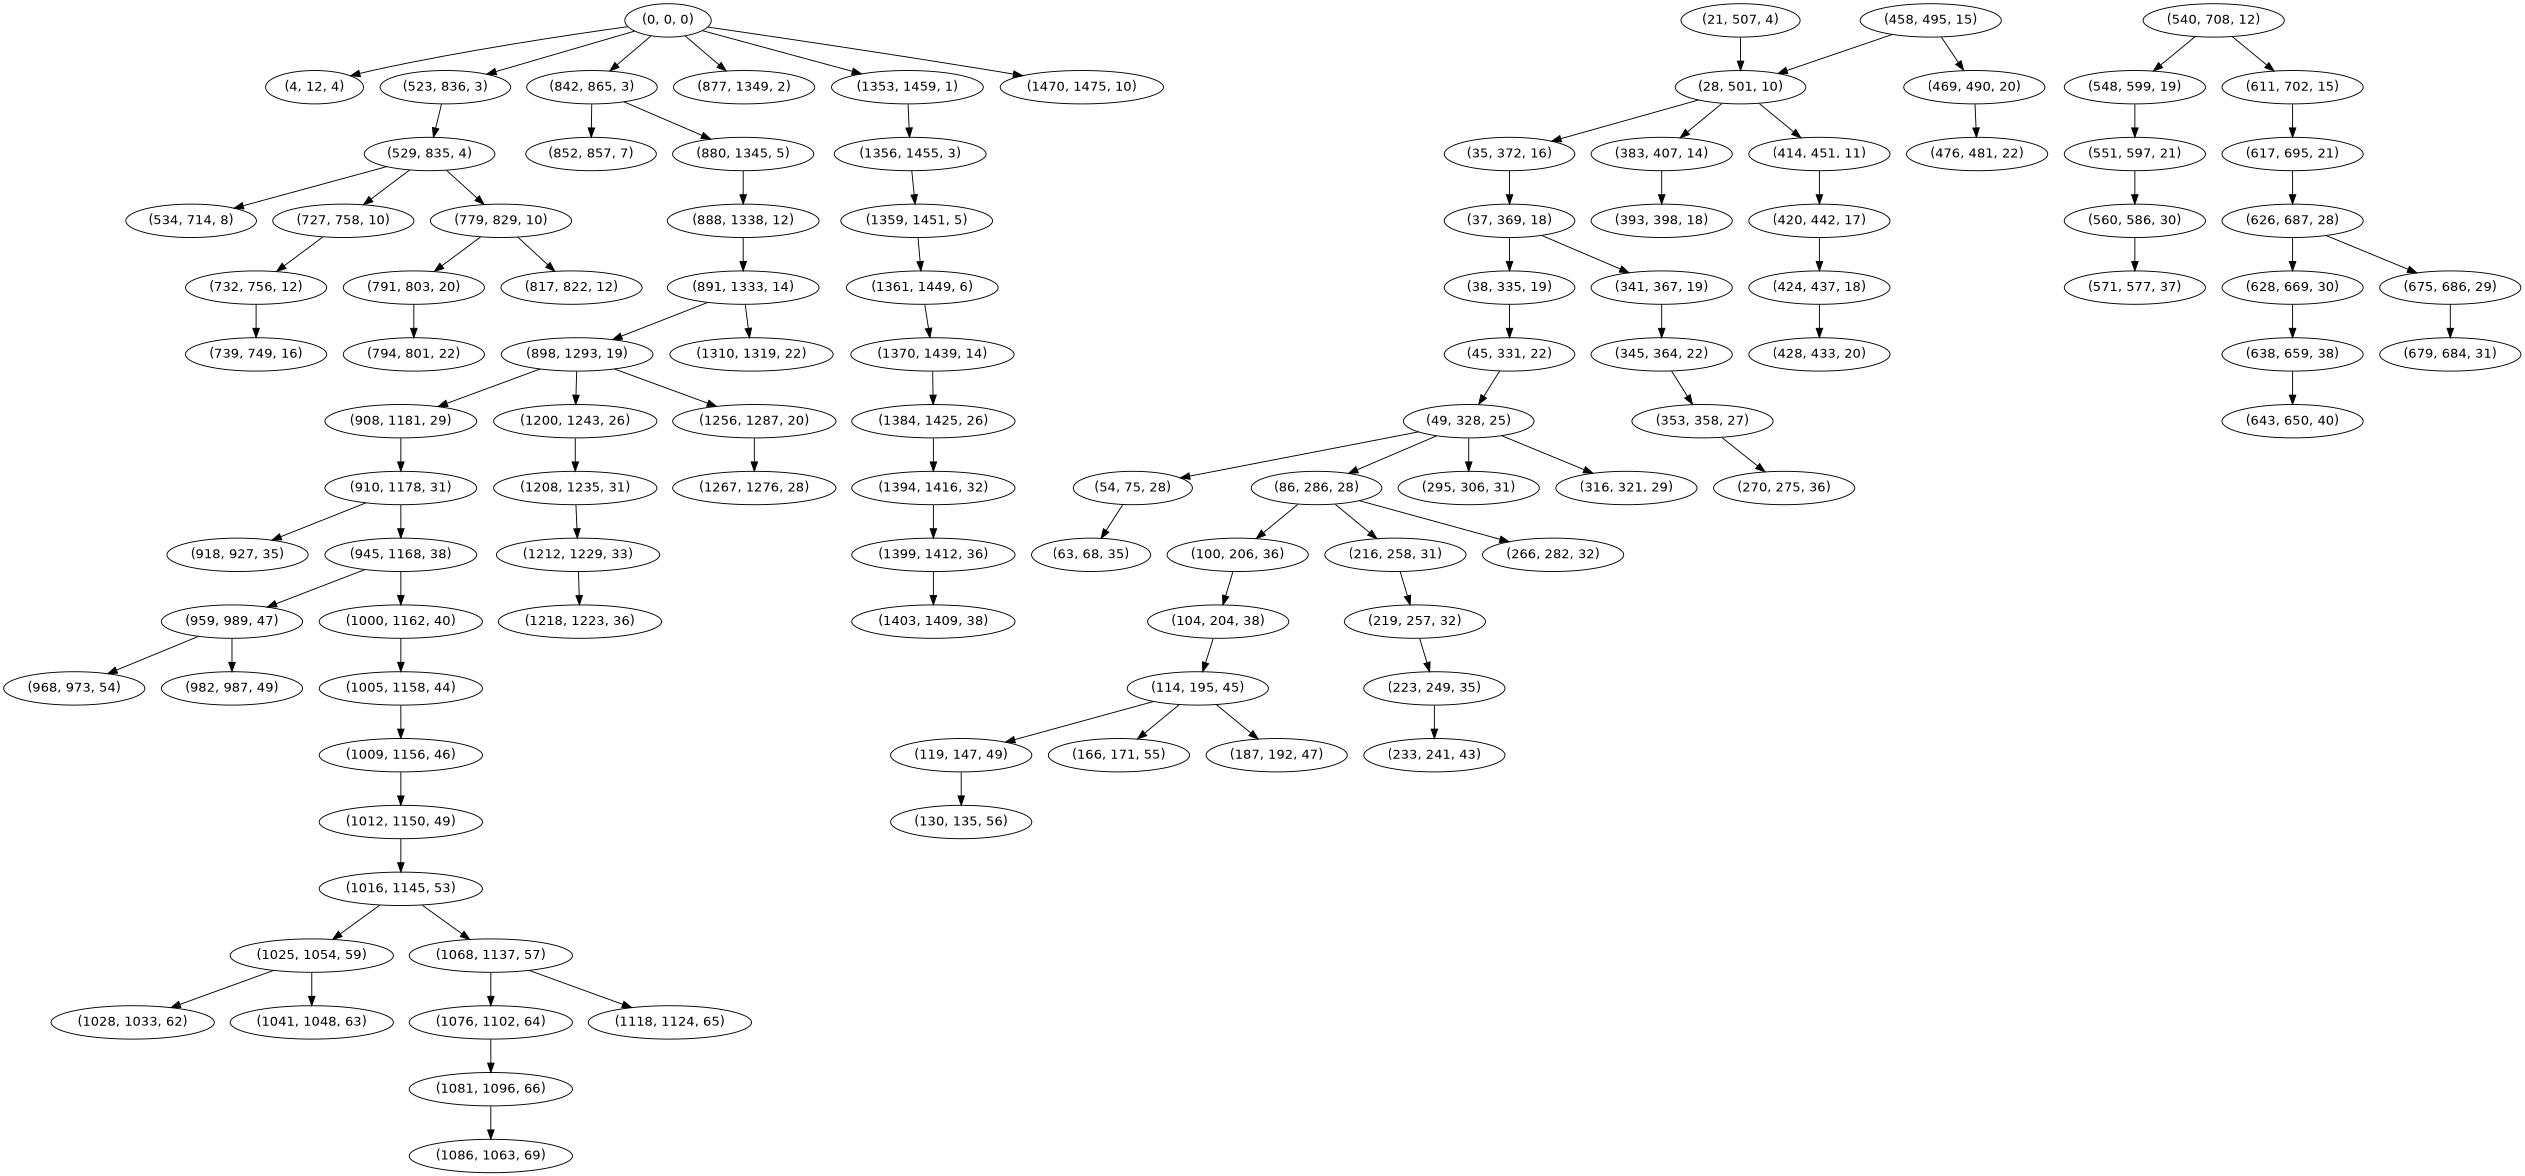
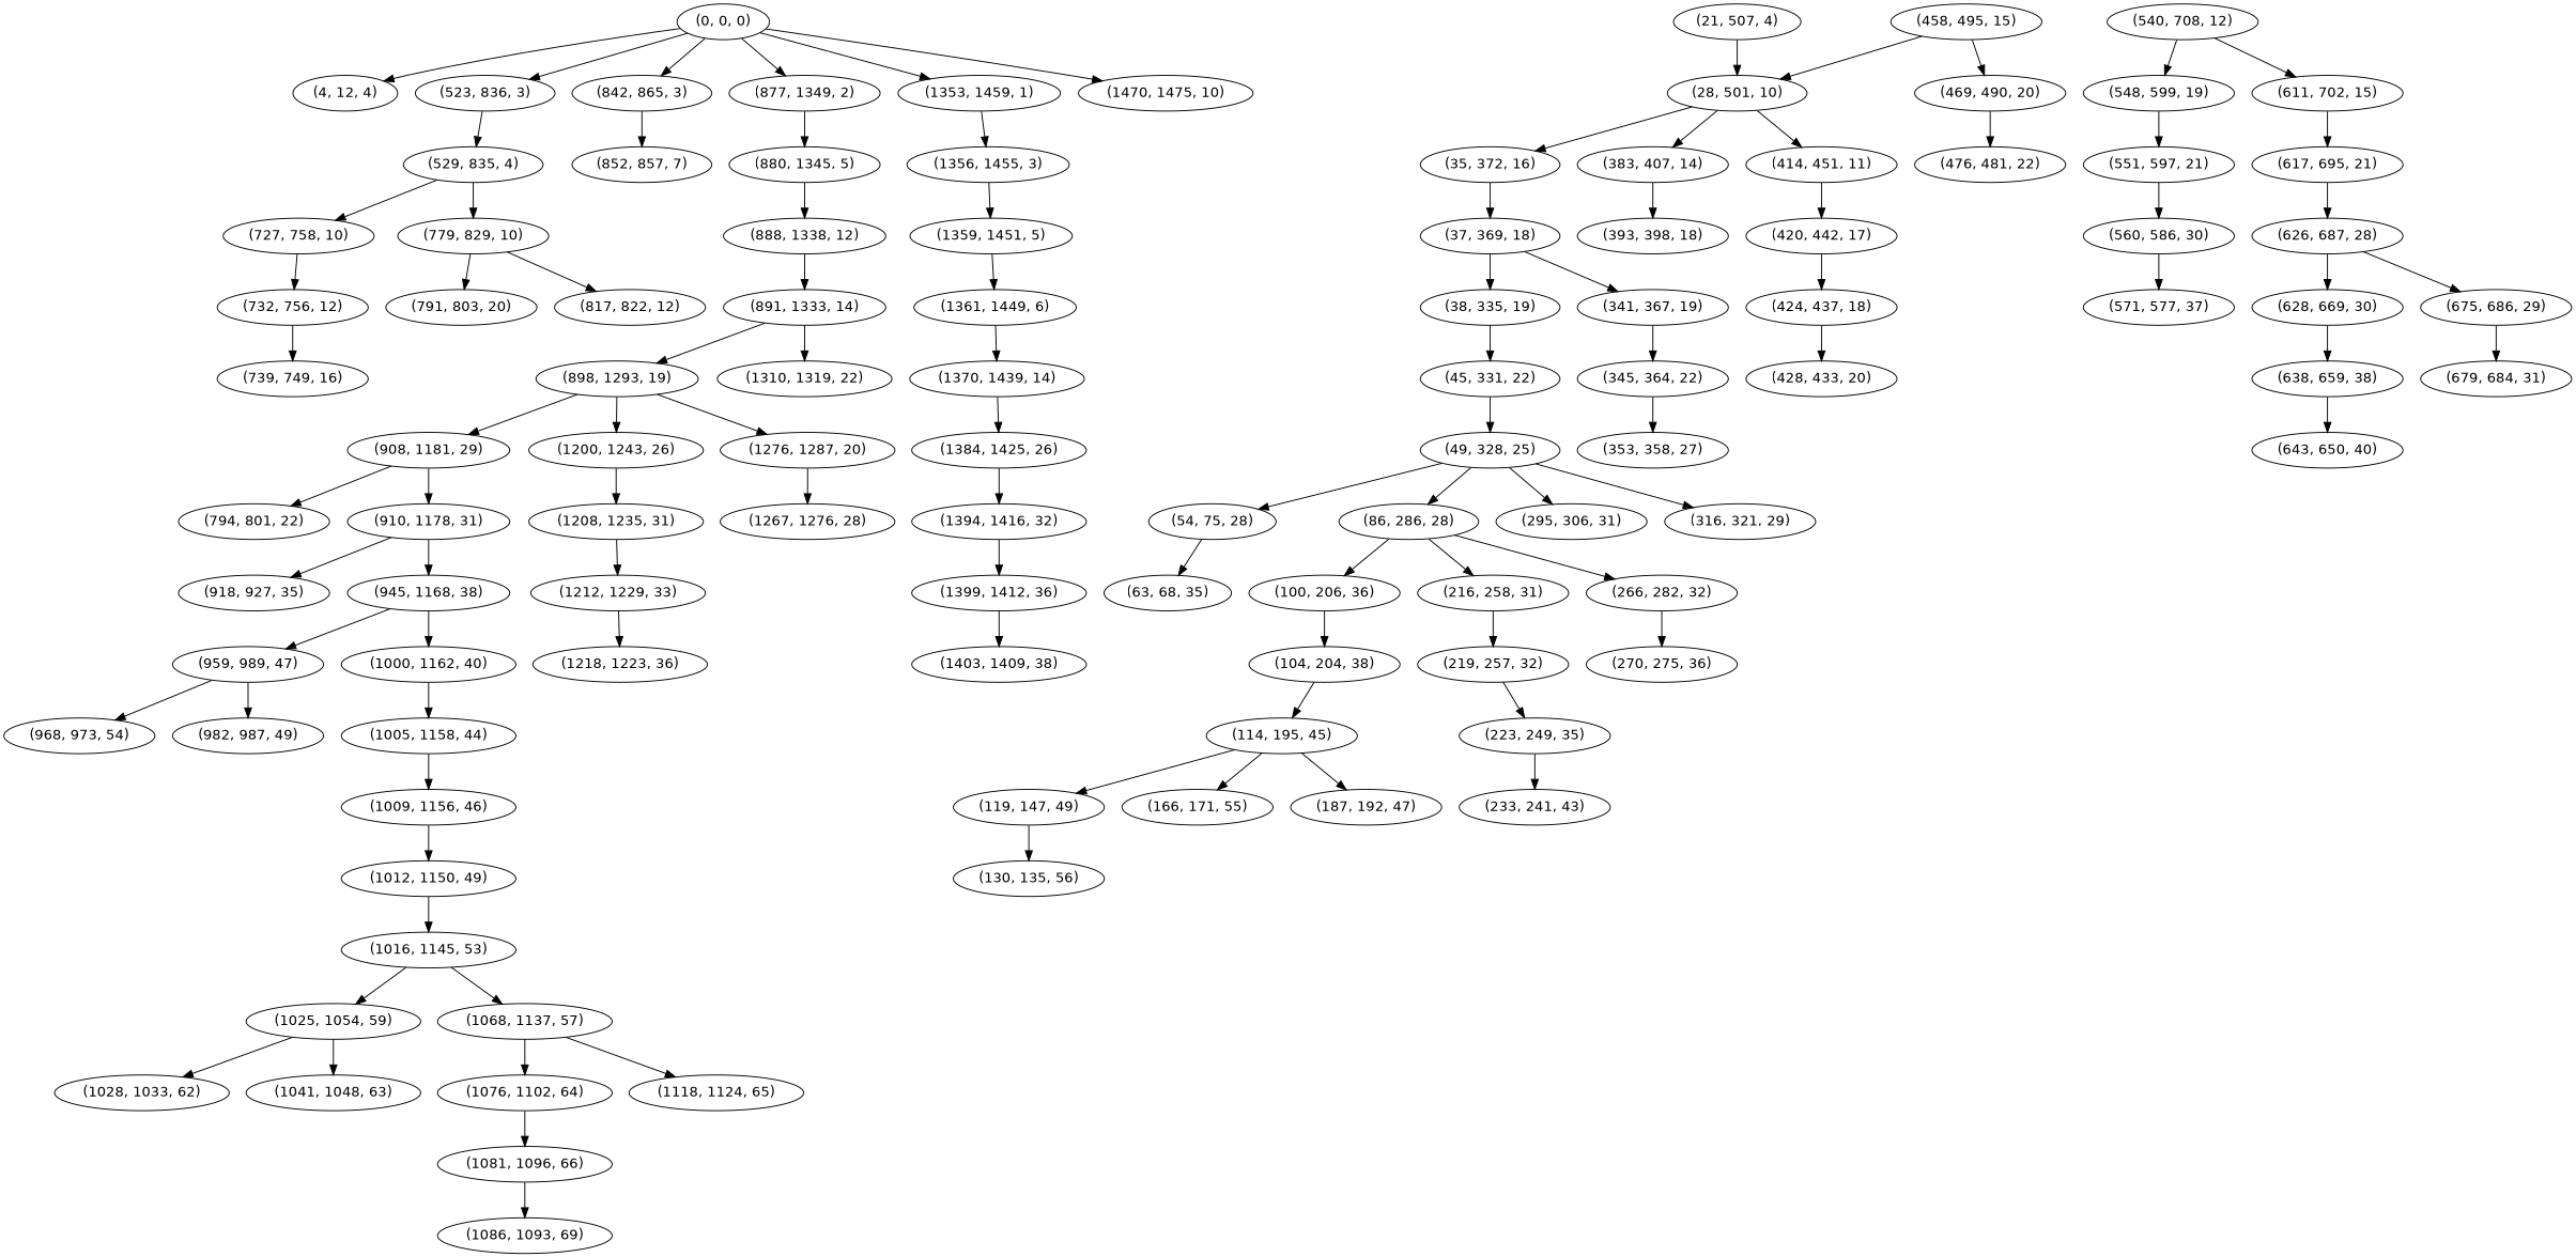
  digraph {
    fontname="DejaVu Sans"
    node [fontname="DejaVu Sans"]
    edge [fontname="DejaVu Sans"]
    "(0, 0, 0)"
    "(4, 12, 4)"
    "(523, 836, 3)"
    "(842, 865, 3)"
    "(877, 1349, 2)"
    "(1353, 1459, 1)"
    "(1470, 1475, 10)"
    "(21, 507, 4)"
    "(28, 501, 10)"
    "(529, 835, 4)"
    "(852, 857, 7)"
    "(880, 1345, 5)"
    "(1356, 1455, 3)"
    "(35, 372, 16)"
    "(383, 407, 14)"
    "(414, 451, 11)"
    "(37, 369, 18)"
    "(393, 398, 18)"
    "(420, 442, 17)"
    "(458, 495, 15)"
    "(469, 490, 20)"
    "(38, 335, 19)"
    "(341, 367, 19)"
    "(45, 331, 22)"
    "(345, 364, 22)"
    "(49, 328, 25)"
    "(54, 75, 28)"
    "(86, 286, 28)"
    "(295, 306, 31)"
    "(316, 321, 29)"
    "(63, 68, 35)"
    "(100, 206, 36)"
    "(216, 258, 31)"
    "(266, 282, 32)"
    "(104, 204, 38)"
    "(219, 257, 32)"
    "(270, 275, 36)"
    "(114, 195, 45)"
    "(119, 147, 49)"
    "(166, 171, 55)"
    "(187, 192, 47)"
    "(130, 135, 56)"
    "(223, 249, 35)"
    "(233, 241, 43)"
    "(353, 358, 27)"
    "(424, 437, 18)"
    "(428, 433, 20)"
    "(476, 481, 22)"
-   "(534, 714, 8)"
    "(727, 758, 10)"
    "(779, 829, 10)"
    "(732, 756, 12)"
    "(791, 803, 20)"
    "(817, 822, 12)"
    "(540, 708, 12)"
    "(548, 599, 19)"
    "(611, 702, 15)"
    "(551, 597, 21)"
    "(617, 695, 21)"
    "(560, 586, 30)"
    "(571, 577, 37)"
    "(626, 687, 28)"
    "(628, 669, 30)"
    "(675, 686, 29)"
    "(638, 659, 38)"
    "(679, 684, 31)"
    "(643, 650, 40)"
    "(739, 749, 16)"
    "(794, 801, 22)"
    "(888, 1338, 12)"
    "(891, 1333, 14)"
    "(898, 1293, 19)"
    "(1310, 1319, 22)"
    "(908, 1181, 29)"
    "(1200, 1243, 26)"
-   "(1256, 1287, 20)"
+   "(1256, 1287, 20)" [label="(1276, 1287, 20)"]
    "(910, 1178, 31)"
    "(1208, 1235, 31)"
    "(1267, 1276, 28)"
    "(918, 927, 35)"
    "(945, 1168, 38)"
    "(959, 989, 47)"
    "(1000, 1162, 40)"
    "(968, 973, 54)"
    "(982, 987, 49)"
    "(1005, 1158, 44)"
    "(1009, 1156, 46)"
    "(1012, 1150, 49)"
    "(1016, 1145, 53)"
    "(1025, 1054, 59)"
    "(1068, 1137, 57)"
    "(1028, 1033, 62)"
    "(1041, 1048, 63)"
    "(1076, 1102, 64)"
    "(1118, 1124, 65)"
    "(1081, 1096, 66)"
-   "(1086, 1093, 69)" [label="(1086, 1063, 69)"]
+   "(1086, 1093, 69)"
    "(1212, 1229, 33)"
    "(1218, 1223, 36)"
    "(1359, 1451, 5)"
    "(1361, 1449, 6)"
    "(1370, 1439, 14)"
    "(1384, 1425, 26)"
    "(1394, 1416, 32)"
    "(1399, 1412, 36)"
    "(1403, 1409, 38)"
    "(0, 0, 0)" -> "(4, 12, 4)"
    "(0, 0, 0)" -> "(523, 836, 3)"
    "(0, 0, 0)" -> "(842, 865, 3)"
    "(0, 0, 0)" -> "(877, 1349, 2)"
    "(0, 0, 0)" -> "(1353, 1459, 1)"
    "(0, 0, 0)" -> "(1470, 1475, 10)"
    "(523, 836, 3)" -> "(529, 835, 4)"
    "(842, 865, 3)" -> "(852, 857, 7)"
-   "(842, 865, 3)" -> "(880, 1345, 5)"
+   "(877, 1349, 2)" -> "(880, 1345, 5)"
    "(1353, 1459, 1)" -> "(1356, 1455, 3)"
    "(21, 507, 4)" -> "(28, 501, 10)"
    "(28, 501, 10)" -> "(35, 372, 16)"
    "(28, 501, 10)" -> "(383, 407, 14)"
    "(28, 501, 10)" -> "(414, 451, 11)"
-   "(529, 835, 4)" -> "(534, 714, 8)"
    "(529, 835, 4)" -> "(727, 758, 10)"
    "(529, 835, 4)" -> "(779, 829, 10)"
    "(880, 1345, 5)" -> "(888, 1338, 12)"
    "(1356, 1455, 3)" -> "(1359, 1451, 5)"
    "(35, 372, 16)" -> "(37, 369, 18)"
    "(383, 407, 14)" -> "(393, 398, 18)"
    "(414, 451, 11)" -> "(420, 442, 17)"
    "(37, 369, 18)" -> "(38, 335, 19)"
    "(37, 369, 18)" -> "(341, 367, 19)"
    "(420, 442, 17)" -> "(424, 437, 18)"
    "(458, 495, 15)" -> "(28, 501, 10)"
    "(458, 495, 15)" -> "(469, 490, 20)"
    "(469, 490, 20)" -> "(476, 481, 22)"
    "(38, 335, 19)" -> "(45, 331, 22)"
    "(341, 367, 19)" -> "(345, 364, 22)"
    "(45, 331, 22)" -> "(49, 328, 25)"
    "(345, 364, 22)" -> "(353, 358, 27)"
    "(49, 328, 25)" -> "(54, 75, 28)"
    "(49, 328, 25)" -> "(86, 286, 28)"
    "(49, 328, 25)" -> "(295, 306, 31)"
    "(49, 328, 25)" -> "(316, 321, 29)"
    "(54, 75, 28)" -> "(63, 68, 35)"
    "(86, 286, 28)" -> "(100, 206, 36)"
    "(86, 286, 28)" -> "(216, 258, 31)"
    "(86, 286, 28)" -> "(266, 282, 32)"
    "(100, 206, 36)" -> "(104, 204, 38)"
    "(216, 258, 31)" -> "(219, 257, 32)"
-   "(353, 358, 27)" -> "(270, 275, 36)"
+   "(266, 282, 32)" -> "(270, 275, 36)"
    "(104, 204, 38)" -> "(114, 195, 45)"
    "(219, 257, 32)" -> "(223, 249, 35)"
    "(114, 195, 45)" -> "(119, 147, 49)"
    "(114, 195, 45)" -> "(166, 171, 55)"
    "(114, 195, 45)" -> "(187, 192, 47)"
    "(119, 147, 49)" -> "(130, 135, 56)"
    "(223, 249, 35)" -> "(233, 241, 43)"
    "(424, 437, 18)" -> "(428, 433, 20)"
    "(727, 758, 10)" -> "(732, 756, 12)"
    "(779, 829, 10)" -> "(791, 803, 20)"
    "(779, 829, 10)" -> "(817, 822, 12)"
    "(732, 756, 12)" -> "(739, 749, 16)"
-   "(791, 803, 20)" -> "(794, 801, 22)"
+   "(908, 1181, 29)" -> "(794, 801, 22)"
    "(540, 708, 12)" -> "(548, 599, 19)"
    "(540, 708, 12)" -> "(611, 702, 15)"
    "(548, 599, 19)" -> "(551, 597, 21)"
    "(611, 702, 15)" -> "(617, 695, 21)"
    "(551, 597, 21)" -> "(560, 586, 30)"
    "(617, 695, 21)" -> "(626, 687, 28)"
    "(560, 586, 30)" -> "(571, 577, 37)"
    "(626, 687, 28)" -> "(628, 669, 30)"
    "(626, 687, 28)" -> "(675, 686, 29)"
    "(628, 669, 30)" -> "(638, 659, 38)"
    "(675, 686, 29)" -> "(679, 684, 31)"
    "(638, 659, 38)" -> "(643, 650, 40)"
    "(888, 1338, 12)" -> "(891, 1333, 14)"
    "(891, 1333, 14)" -> "(898, 1293, 19)"
    "(891, 1333, 14)" -> "(1310, 1319, 22)"
    "(898, 1293, 19)" -> "(908, 1181, 29)"
    "(898, 1293, 19)" -> "(1200, 1243, 26)"
    "(898, 1293, 19)" -> "(1256, 1287, 20)"
    "(908, 1181, 29)" -> "(910, 1178, 31)"
    "(1200, 1243, 26)" -> "(1208, 1235, 31)"
    "(1256, 1287, 20)" -> "(1267, 1276, 28)"
    "(910, 1178, 31)" -> "(918, 927, 35)"
    "(910, 1178, 31)" -> "(945, 1168, 38)"
    "(1208, 1235, 31)" -> "(1212, 1229, 33)"
    "(945, 1168, 38)" -> "(959, 989, 47)"
    "(945, 1168, 38)" -> "(1000, 1162, 40)"
    "(959, 989, 47)" -> "(968, 973, 54)"
    "(959, 989, 47)" -> "(982, 987, 49)"
    "(1000, 1162, 40)" -> "(1005, 1158, 44)"
    "(1005, 1158, 44)" -> "(1009, 1156, 46)"
    "(1009, 1156, 46)" -> "(1012, 1150, 49)"
    "(1012, 1150, 49)" -> "(1016, 1145, 53)"
    "(1016, 1145, 53)" -> "(1025, 1054, 59)"
    "(1016, 1145, 53)" -> "(1068, 1137, 57)"
    "(1025, 1054, 59)" -> "(1028, 1033, 62)"
    "(1025, 1054, 59)" -> "(1041, 1048, 63)"
    "(1068, 1137, 57)" -> "(1076, 1102, 64)"
    "(1068, 1137, 57)" -> "(1118, 1124, 65)"
    "(1076, 1102, 64)" -> "(1081, 1096, 66)"
    "(1081, 1096, 66)" -> "(1086, 1093, 69)"
    "(1212, 1229, 33)" -> "(1218, 1223, 36)"
    "(1359, 1451, 5)" -> "(1361, 1449, 6)"
    "(1361, 1449, 6)" -> "(1370, 1439, 14)"
    "(1370, 1439, 14)" -> "(1384, 1425, 26)"
    "(1384, 1425, 26)" -> "(1394, 1416, 32)"
    "(1394, 1416, 32)" -> "(1399, 1412, 36)"
    "(1399, 1412, 36)" -> "(1403, 1409, 38)"
  }
